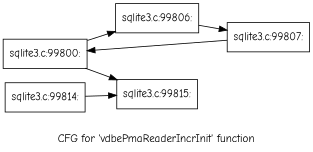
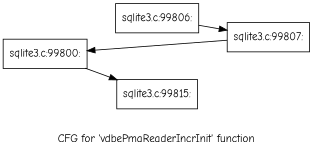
  digraph {
    fontname="Comic Neue"
    label="CFG for 'vdbePmaReaderIncrInit' function"
    rankdir=LR
    node [fontname="Comic Neue" shape=record]
    edge [fontname="Comic Neue"]
    n1 [label="{sqlite3.c:99800:}"]
    n2 [label="{sqlite3.c:99806:}"]
    n3 [label="{sqlite3.c:99815:}"]
    n4 [label="{sqlite3.c:99807:}"]
-   n5 [label="{sqlite3.c:99814:}"]
-   n1 -> n2
    n1 -> n3
    n2 -> n4
    n4 -> n1
-   n5 -> n3
  }
